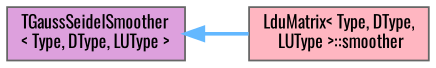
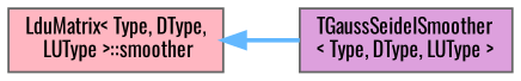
  digraph {
    rankdir=LR
    fontname=Oswald
    node [color=grey40 fontname=Oswald fontsize=10 shape=box style=filled]
    n1 [fillcolor=lightpink height=0.2 label="LduMatrix\< Type, DType,\l LUType \>::smoother" width=0.4]
    n2 [fillcolor=plum height=0.2 label="TGaussSeidelSmoother\l\< Type, DType, LUType \>" width=0.4]
-   n2 -> n1 [color=steelblue1 dir=back fontname=Oswald fontsize=10 labelfontname=Helvetica labelfontsize=10 style=bold]
+   n1 -> n2 [color=steelblue1 dir=back fontname=Oswald fontsize=10 labelfontname=Helvetica labelfontsize=10 style=bold]
  }
